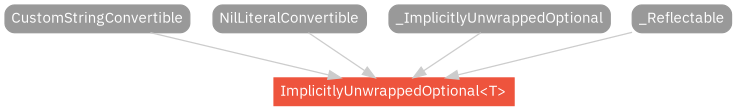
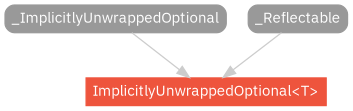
  strict digraph {
    fontname="IBM Plex Sans"
    node [color="#999999" fillcolor="#999999" fontcolor=white fontname="IBM Plex Sans" fontsize=12 margin="0.07,0.05" shape=box style="filled,rounded"]
    edge [color="#cccccc" fontname="IBM Plex Sans"]
    "ImplicitlyUnwrappedOptional<T>" [color="#ee543d" fillcolor="#ee543d" height=0.3 style=filled]
-   CustomStringConvertible [height=0.3]
-   NilLiteralConvertible [height=0.3]
    n4 [height=0.3 label=_ImplicitlyUnwrappedOptional]
    _Reflectable [height=0.3]
    subgraph sub_1 {
      rank=max
      "ImplicitlyUnwrappedOptional<T>"
    }
-   CustomStringConvertible -> "ImplicitlyUnwrappedOptional<T>"
-   NilLiteralConvertible -> "ImplicitlyUnwrappedOptional<T>"
    n4 -> "ImplicitlyUnwrappedOptional<T>"
    _Reflectable -> "ImplicitlyUnwrappedOptional<T>"
  }
